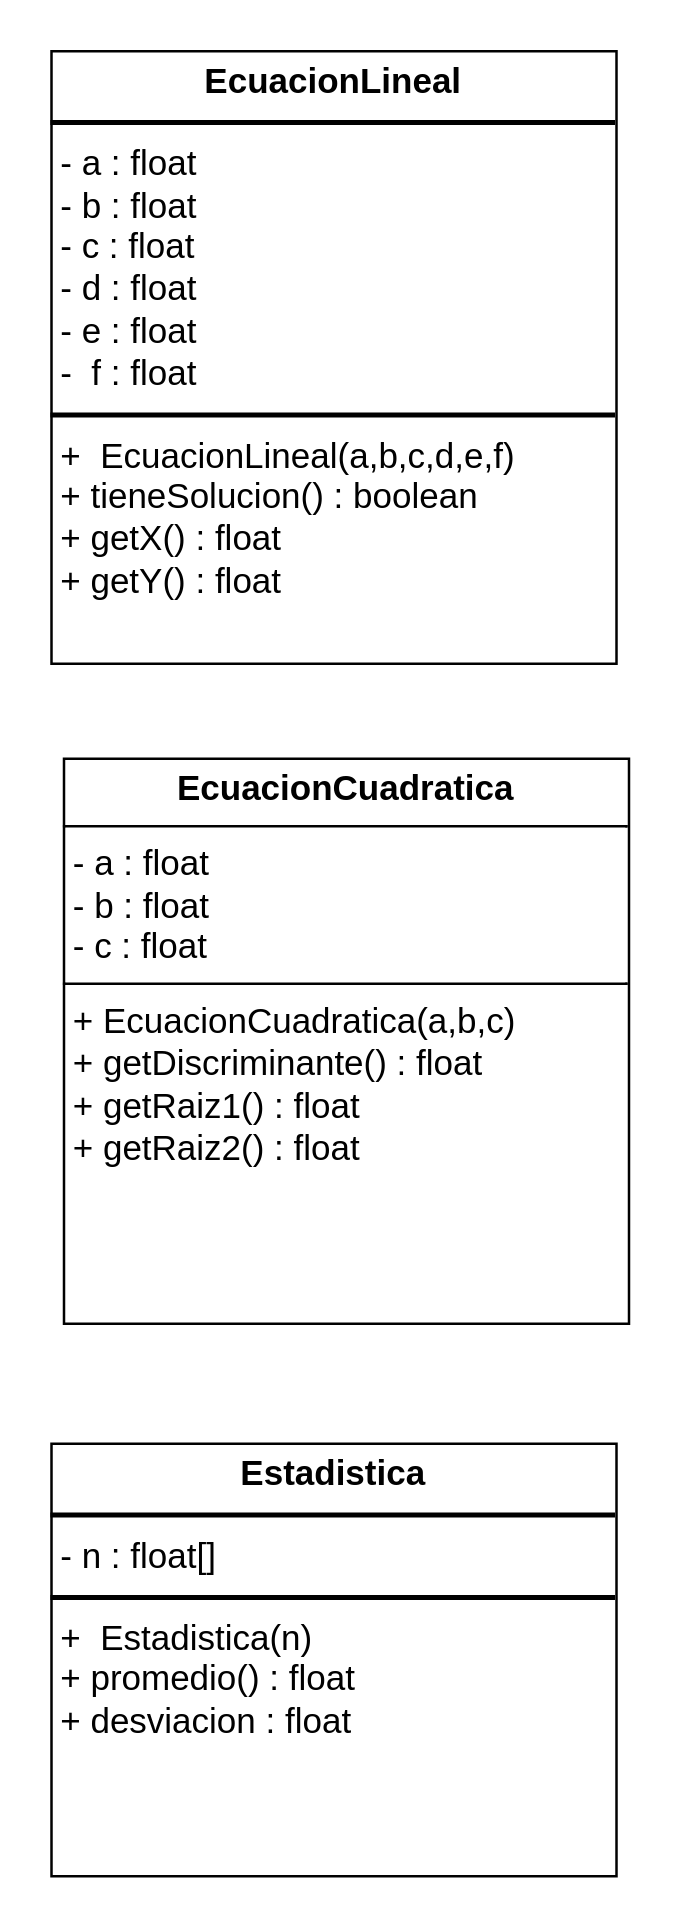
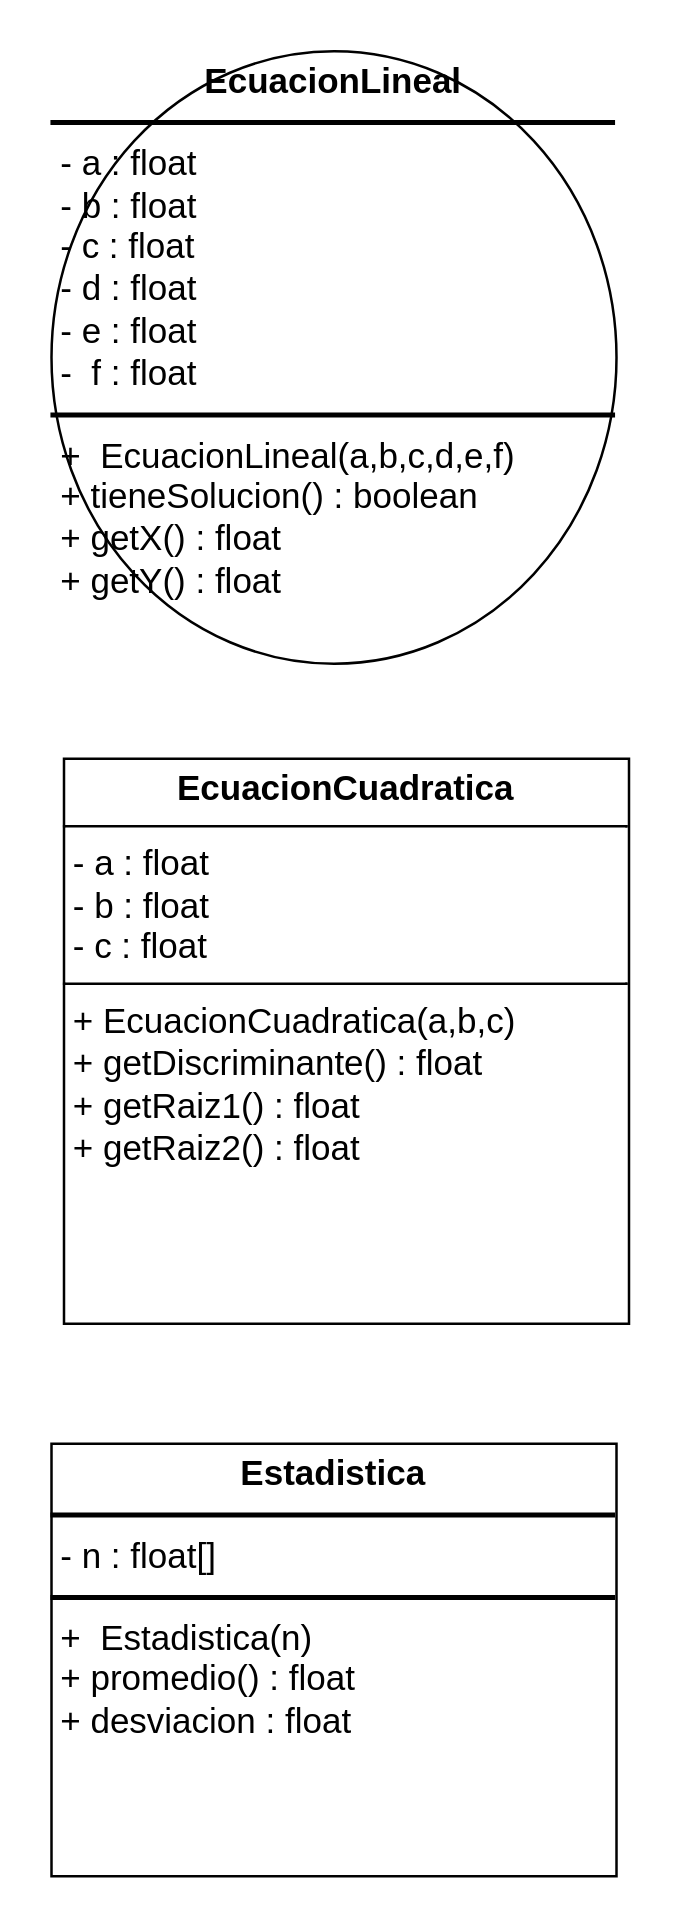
  <mxCell id="0" />
  <mxCell id="1" parent="0" />
  <mxCell id="2" value="&lt;p style=&quot;margin:0px;margin-top:4px;text-align:center;&quot;&gt;&lt;b&gt;&lt;font style=&quot;font-size: 14px;&quot;&gt;EcuacionCuadratica&lt;/font&gt;&lt;/b&gt;&lt;/p&gt;&lt;hr size=&quot;1&quot; style=&quot;border-style:solid;&quot;&gt;&lt;p style=&quot;margin:0px;margin-left:4px;&quot;&gt;&lt;font style=&quot;font-size: 14px;&quot;&gt;- a : float&lt;/font&gt;&lt;/p&gt;&lt;p style=&quot;margin:0px;margin-left:4px;&quot;&gt;&lt;font style=&quot;font-size: 14px;&quot;&gt;- b :&amp;nbsp;&lt;/font&gt;&lt;span style=&quot;font-size: 14px; background-color: transparent; color: light-dark(rgb(0, 0, 0), rgb(255, 255, 255));&quot;&gt;float&lt;/span&gt;&lt;/p&gt;&lt;p style=&quot;margin:0px;margin-left:4px;&quot;&gt;&lt;font style=&quot;font-size: 14px;&quot;&gt;- c :&amp;nbsp;&lt;/font&gt;&lt;span style=&quot;font-size: 14px; background-color: transparent; color: light-dark(rgb(0, 0, 0), rgb(255, 255, 255));&quot;&gt;float&lt;/span&gt;&lt;/p&gt;&lt;hr size=&quot;1&quot; style=&quot;border-style:solid;&quot;&gt;&lt;p style=&quot;margin:0px;margin-left:4px;&quot;&gt;&lt;font style=&quot;font-size: 14px;&quot;&gt;+ EcuacionCuadratica(a,b,c)&lt;/font&gt;&lt;/p&gt;&lt;p style=&quot;margin:0px;margin-left:4px;&quot;&gt;&lt;font style=&quot;font-size: 14px;&quot;&gt;+ getDiscriminante() :&amp;nbsp;&lt;/font&gt;&lt;span style=&quot;font-size: 14px; background-color: transparent; color: light-dark(rgb(0, 0, 0), rgb(255, 255, 255));&quot;&gt;float&lt;/span&gt;&lt;/p&gt;&lt;p style=&quot;margin:0px;margin-left:4px;&quot;&gt;&lt;span style=&quot;background-color: transparent; color: light-dark(rgb(0, 0, 0), rgb(255, 255, 255)); font-size: 14px;&quot;&gt;+ getRaiz1() :&amp;nbsp;&lt;/span&gt;&lt;span style=&quot;font-size: 14px; background-color: transparent; color: light-dark(rgb(0, 0, 0), rgb(255, 255, 255));&quot;&gt;float&lt;/span&gt;&lt;/p&gt;&lt;p style=&quot;margin:0px;margin-left:4px;&quot;&gt;&lt;font style=&quot;font-size: 14px;&quot;&gt;+ getRaiz2() :&amp;nbsp;&lt;/font&gt;&lt;span style=&quot;font-size: 14px; background-color: transparent; color: light-dark(rgb(0, 0, 0), rgb(255, 255, 255));&quot;&gt;float&lt;/span&gt;&lt;/p&gt;" style="verticalAlign=top;align=left;overflow=fill;html=1;whiteSpace=wrap;" parent="1" vertex="1"><mxGeometry x="25" y="303" width="226" height="226" as="geometry" /></mxCell>
- <mxCell id="3" value="&lt;p style=&quot;margin:0px;margin-top:4px;text-align:center;&quot;&gt;&lt;b&gt;EcuacionLineal&lt;/b&gt;&lt;/p&gt;&lt;hr style=&quot;border-style:solid;&quot;&gt;&lt;p style=&quot;margin:0px;margin-left:4px;&quot;&gt;- a : float&lt;/p&gt;&lt;p style=&quot;margin:0px;margin-left:4px;&quot;&gt;- b :&amp;nbsp;&lt;span style=&quot;background-color: transparent; color: light-dark(rgb(0, 0, 0), rgb(255, 255, 255));&quot;&gt;float&lt;/span&gt;&lt;/p&gt;&lt;p style=&quot;margin:0px;margin-left:4px;&quot;&gt;- c :&amp;nbsp;&lt;span style=&quot;background-color: transparent; color: light-dark(rgb(0, 0, 0), rgb(255, 255, 255));&quot;&gt;float&lt;/span&gt;&lt;/p&gt;&lt;p style=&quot;margin:0px;margin-left:4px;&quot;&gt;- d :&amp;nbsp;&lt;span style=&quot;background-color: transparent; color: light-dark(rgb(0, 0, 0), rgb(255, 255, 255));&quot;&gt;float&lt;/span&gt;&lt;/p&gt;&lt;p style=&quot;margin:0px;margin-left:4px;&quot;&gt;- e :&amp;nbsp;&lt;span style=&quot;background-color: transparent; color: light-dark(rgb(0, 0, 0), rgb(255, 255, 255));&quot;&gt;float&lt;/span&gt;&lt;/p&gt;&lt;p style=&quot;margin:0px;margin-left:4px;&quot;&gt;-&amp;nbsp; f :&amp;nbsp;&lt;span style=&quot;background-color: transparent; color: light-dark(rgb(0, 0, 0), rgb(255, 255, 255));&quot;&gt;float&lt;/span&gt;&lt;/p&gt;&lt;hr style=&quot;border-style:solid;&quot;&gt;&lt;p style=&quot;margin:0px;margin-left:4px;&quot;&gt;+&amp;nbsp; EcuacionLineal(a,b,c,d,e,f)&lt;/p&gt;&lt;p style=&quot;margin:0px;margin-left:4px;&quot;&gt;+ tieneSolucion() : boolean&lt;/p&gt;&lt;p style=&quot;margin:0px;margin-left:4px;&quot;&gt;+ getX() :&amp;nbsp;&lt;span style=&quot;background-color: transparent; color: light-dark(rgb(0, 0, 0), rgb(255, 255, 255));&quot;&gt;float&lt;/span&gt;&lt;/p&gt;&lt;p style=&quot;margin:0px;margin-left:4px;&quot;&gt;+ getY() :&amp;nbsp;&lt;span style=&quot;background-color: transparent; color: light-dark(rgb(0, 0, 0), rgb(255, 255, 255));&quot;&gt;float&lt;/span&gt;&lt;/p&gt;" style="verticalAlign=top;align=left;overflow=fill;html=1;whiteSpace=wrap;fontSize=14;" parent="1" vertex="1"><mxGeometry x="20" y="20" width="226" height="245" as="geometry" /></mxCell>
+ <mxCell id="3" value="&lt;p style=&quot;margin:0px;margin-top:4px;text-align:center;&quot;&gt;&lt;b&gt;EcuacionLineal&lt;/b&gt;&lt;/p&gt;&lt;hr style=&quot;border-style:solid;&quot;&gt;&lt;p style=&quot;margin:0px;margin-left:4px;&quot;&gt;- a : float&lt;/p&gt;&lt;p style=&quot;margin:0px;margin-left:4px;&quot;&gt;- b :&amp;nbsp;&lt;span style=&quot;background-color: transparent; color: light-dark(rgb(0, 0, 0), rgb(255, 255, 255));&quot;&gt;float&lt;/span&gt;&lt;/p&gt;&lt;p style=&quot;margin:0px;margin-left:4px;&quot;&gt;- c :&amp;nbsp;&lt;span style=&quot;background-color: transparent; color: light-dark(rgb(0, 0, 0), rgb(255, 255, 255));&quot;&gt;float&lt;/span&gt;&lt;/p&gt;&lt;p style=&quot;margin:0px;margin-left:4px;&quot;&gt;- d :&amp;nbsp;&lt;span style=&quot;background-color: transparent; color: light-dark(rgb(0, 0, 0), rgb(255, 255, 255));&quot;&gt;float&lt;/span&gt;&lt;/p&gt;&lt;p style=&quot;margin:0px;margin-left:4px;&quot;&gt;- e :&amp;nbsp;&lt;span style=&quot;background-color: transparent; color: light-dark(rgb(0, 0, 0), rgb(255, 255, 255));&quot;&gt;float&lt;/span&gt;&lt;/p&gt;&lt;p style=&quot;margin:0px;margin-left:4px;&quot;&gt;-&amp;nbsp; f :&amp;nbsp;&lt;span style=&quot;background-color: transparent; color: light-dark(rgb(0, 0, 0), rgb(255, 255, 255));&quot;&gt;float&lt;/span&gt;&lt;/p&gt;&lt;hr style=&quot;border-style:solid;&quot;&gt;&lt;p style=&quot;margin:0px;margin-left:4px;&quot;&gt;+&amp;nbsp; EcuacionLineal(a,b,c,d,e,f)&lt;/p&gt;&lt;p style=&quot;margin:0px;margin-left:4px;&quot;&gt;+ tieneSolucion() : boolean&lt;/p&gt;&lt;p style=&quot;margin:0px;margin-left:4px;&quot;&gt;+ getX() :&amp;nbsp;&lt;span style=&quot;background-color: transparent; color: light-dark(rgb(0, 0, 0), rgb(255, 255, 255));&quot;&gt;float&lt;/span&gt;&lt;/p&gt;&lt;p style=&quot;margin:0px;margin-left:4px;&quot;&gt;+ getY() :&amp;nbsp;&lt;span style=&quot;background-color: transparent; color: light-dark(rgb(0, 0, 0), rgb(255, 255, 255));&quot;&gt;float&lt;/span&gt;&lt;/p&gt;" style="ellipse;verticalAlign=top;align=left;overflow=fill;html=1;whiteSpace=wrap;fontSize=14;" parent="1" vertex="1"><mxGeometry x="20" y="20" width="226" height="245" as="geometry" /></mxCell>
  <mxCell id="4" value="&lt;p style=&quot;margin:0px;margin-top:4px;text-align:center;&quot;&gt;&lt;b&gt;Estadistica&lt;/b&gt;&lt;/p&gt;&lt;hr style=&quot;border-style:solid;&quot;&gt;&lt;p style=&quot;margin:0px;margin-left:4px;&quot;&gt;- n : float[]&lt;/p&gt;&lt;hr style=&quot;border-style:solid;&quot;&gt;&lt;p style=&quot;margin:0px;margin-left:4px;&quot;&gt;+&amp;nbsp; Estadistica&lt;span style=&quot;background-color: transparent; color: light-dark(rgb(0, 0, 0), rgb(255, 255, 255));&quot;&gt;(n)&lt;/span&gt;&lt;/p&gt;&lt;p style=&quot;margin:0px;margin-left:4px;&quot;&gt;+ promedio() : float&lt;/p&gt;&lt;p style=&quot;margin:0px;margin-left:4px;&quot;&gt;+ desviacion : float&lt;/p&gt;" style="verticalAlign=top;align=left;overflow=fill;html=1;whiteSpace=wrap;fontSize=14;" parent="1" vertex="1"><mxGeometry x="20" y="577" width="226" height="173" as="geometry" /></mxCell>
